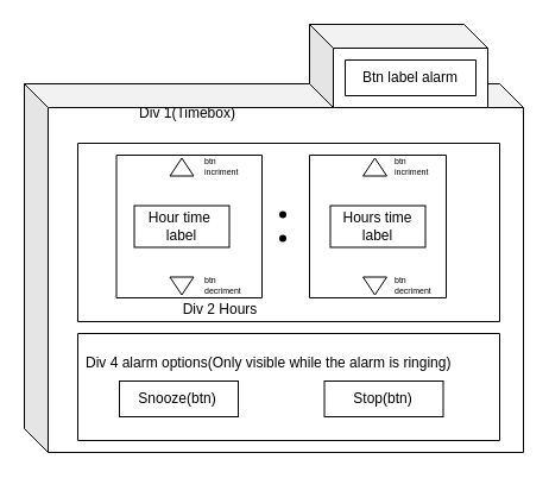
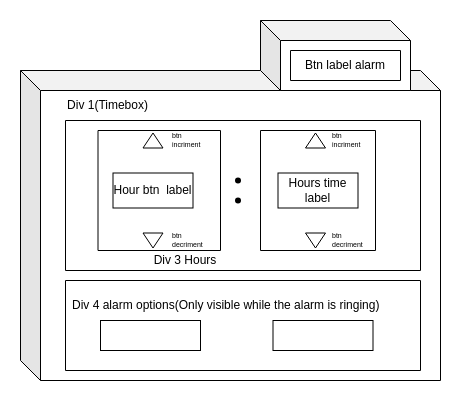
  <mxCell id="0" />
  <mxCell id="1" parent="0" />
  <mxCell id="2" value="" style="shape=cube;whiteSpace=wrap;html=1;boundedLbl=1;backgroundOutline=1;darkOpacity=0.05;darkOpacity2=0.1;" vertex="1" parent="1"><mxGeometry x="20" y="70" width="420" height="310" as="geometry" /></mxCell>
  <mxCell id="3" value="" style="shape=cube;whiteSpace=wrap;html=1;boundedLbl=1;backgroundOutline=1;darkOpacity=0.05;darkOpacity2=0.1;rotation=0;" vertex="1" parent="1"><mxGeometry x="260" y="20" width="150" height="70" as="geometry" /></mxCell>
- <mxCell id="4" value="Div 1(Timebox)" style="text;html=1;strokeColor=none;fillColor=none;align=center;verticalAlign=middle;whiteSpace=wrap;rounded=0;" vertex="1" parent="1"><mxGeometry x="115" y="80" width="85" height="30" as="geometry" /></mxCell>
+ <mxCell id="4" value="Div 1(Timebox)" style="text;html=1;strokeColor=none;fillColor=none;align=center;verticalAlign=middle;whiteSpace=wrap;rounded=0;" vertex="1" parent="1"><mxGeometry x="65" y="90" width="85" height="30" as="geometry" /></mxCell>
  <mxCell id="5" value="" style="swimlane;startSize=0;" vertex="1" parent="1"><mxGeometry x="65" y="120" width="355" height="150" as="geometry"><mxRectangle x="225" y="310" width="50" height="40" as="alternateBounds" /></mxGeometry></mxCell>
  <mxCell id="6" value="" style="shape=waypoint;sketch=0;fillStyle=solid;size=6;pointerEvents=1;points=[];fillColor=none;resizable=0;rotatable=0;perimeter=centerPerimeter;snapToPoint=1;" vertex="1" parent="5"><mxGeometry x="162.5" y="70" width="20" height="20" as="geometry" /></mxCell>
  <mxCell id="7" value="" style="shape=waypoint;sketch=0;fillStyle=solid;size=6;pointerEvents=1;points=[];fillColor=none;resizable=0;rotatable=0;perimeter=centerPerimeter;snapToPoint=1;" vertex="1" parent="5"><mxGeometry x="162.5" y="50" width="20" height="20" as="geometry" /></mxCell>
  <mxCell id="8" value="" style="swimlane;startSize=0;" vertex="1" parent="5"><mxGeometry x="32.5" y="10" width="122.5" height="120" as="geometry"><mxRectangle x="32.5" y="10" width="50" height="40" as="alternateBounds" /></mxGeometry></mxCell>
  <mxCell id="9" value="" style="triangle;whiteSpace=wrap;html=1;rotation=-90;" vertex="1" parent="8"><mxGeometry x="47.5" width="15" height="20" as="geometry" /></mxCell>
  <mxCell id="10" value="" style="triangle;whiteSpace=wrap;html=1;rotation=90;" vertex="1" parent="8"><mxGeometry x="47.5" y="100" width="15" height="20" as="geometry" /></mxCell>
  <mxCell id="11" value="btn incriment" style="text;html=1;strokeColor=none;fillColor=none;align=left;verticalAlign=middle;whiteSpace=wrap;rounded=0;fontSize=7;" vertex="1" parent="8"><mxGeometry x="72.5" y="5" width="37.5" height="10" as="geometry" /></mxCell>
  <mxCell id="12" value="btn decriment" style="text;html=1;strokeColor=none;fillColor=none;align=left;verticalAlign=middle;whiteSpace=wrap;rounded=0;fontSize=7;" vertex="1" parent="8"><mxGeometry x="72.5" y="105" width="37.5" height="10" as="geometry" /></mxCell>
  <mxCell id="13" value="" style="rounded=0;whiteSpace=wrap;html=1;" vertex="1" parent="8"><mxGeometry x="15" y="42.5" width="80" height="35" as="geometry" /></mxCell>
- <mxCell id="14" value="Hour time&amp;nbsp; label" style="text;html=1;strokeColor=none;fillColor=none;align=center;verticalAlign=middle;whiteSpace=wrap;rounded=0;" vertex="1" parent="8"><mxGeometry x="12.5" y="45" width="85" height="30" as="geometry" /></mxCell>
+ <mxCell id="14" value="Hour btn&amp;nbsp; label" style="text;html=1;strokeColor=none;fillColor=none;align=center;verticalAlign=middle;whiteSpace=wrap;rounded=0;" vertex="1" parent="8"><mxGeometry x="12.5" y="45" width="85" height="30" as="geometry" /></mxCell>
  <mxCell id="15" value="" style="swimlane;startSize=0;" vertex="1" parent="5"><mxGeometry x="195" y="10" width="115" height="120" as="geometry"><mxRectangle x="195" y="20" width="50" height="40" as="alternateBounds" /></mxGeometry></mxCell>
  <mxCell id="16" value="" style="triangle;whiteSpace=wrap;html=1;rotation=-90;" vertex="1" parent="15"><mxGeometry x="47.5" width="15" height="20" as="geometry" /></mxCell>
  <mxCell id="17" value="" style="triangle;whiteSpace=wrap;html=1;rotation=90;" vertex="1" parent="15"><mxGeometry x="47.5" y="100" width="15" height="20" as="geometry" /></mxCell>
  <mxCell id="18" value="btn incriment" style="text;html=1;strokeColor=none;fillColor=none;align=left;verticalAlign=middle;whiteSpace=wrap;rounded=0;fontSize=7;" vertex="1" parent="15"><mxGeometry x="70" y="5" width="37.5" height="10" as="geometry" /></mxCell>
  <mxCell id="19" value="btn decriment" style="text;html=1;strokeColor=none;fillColor=none;align=left;verticalAlign=middle;whiteSpace=wrap;rounded=0;fontSize=7;" vertex="1" parent="15"><mxGeometry x="70" y="105" width="37.5" height="10" as="geometry" /></mxCell>
  <mxCell id="20" value="" style="rounded=0;whiteSpace=wrap;html=1;" vertex="1" parent="15"><mxGeometry x="17.5" y="42.5" width="80" height="35" as="geometry" /></mxCell>
  <mxCell id="21" value="Hours time label" style="text;html=1;strokeColor=none;fillColor=none;align=center;verticalAlign=middle;whiteSpace=wrap;rounded=0;" vertex="1" parent="15"><mxGeometry x="15" y="45" width="85" height="30" as="geometry" /></mxCell>
  <mxCell id="22" value="Btn label alarm" style="text;html=1;strokeColor=none;fillColor=none;align=center;verticalAlign=middle;whiteSpace=wrap;rounded=0;" vertex="1" parent="1"><mxGeometry x="280" y="50" width="130" height="30" as="geometry" /></mxCell>
  <mxCell id="23" value="" style="swimlane;startSize=0;" vertex="1" parent="1"><mxGeometry x="290" y="50" width="110" height="30" as="geometry" /></mxCell>
- <mxCell id="24" value="Div 2 Hours" style="text;html=1;strokeColor=none;fillColor=none;align=center;verticalAlign=middle;whiteSpace=wrap;rounded=0;" vertex="1" parent="1"><mxGeometry x="150" y="250" width="70" height="20" as="geometry" /></mxCell>
+ <mxCell id="24" value="Div 3 Hours" style="text;html=1;strokeColor=none;fillColor=none;align=center;verticalAlign=middle;whiteSpace=wrap;rounded=0;" vertex="1" parent="1"><mxGeometry x="150" y="250" width="70" height="20" as="geometry" /></mxCell>
  <mxCell id="25" value="" style="rounded=0;whiteSpace=wrap;html=1;" vertex="1" parent="1"><mxGeometry x="100" y="320" width="100" height="30" as="geometry" /></mxCell>
- <mxCell id="26" value="Snooze(btn)" style="text;html=1;strokeColor=none;fillColor=none;align=center;verticalAlign=middle;whiteSpace=wrap;rounded=0;" vertex="1" parent="1"><mxGeometry x="119" y="320" width="60" height="30" as="geometry" /></mxCell>
  <mxCell id="27" value="" style="rounded=0;whiteSpace=wrap;html=1;" vertex="1" parent="1"><mxGeometry x="272.5" y="320" width="100" height="30" as="geometry" /></mxCell>
- <mxCell id="28" value="Stop(btn)" style="text;html=1;strokeColor=none;fillColor=none;align=center;verticalAlign=middle;whiteSpace=wrap;rounded=0;" vertex="1" parent="1"><mxGeometry x="291.5" y="320" width="60" height="30" as="geometry" /></mxCell>
  <mxCell id="29" value="" style="swimlane;startSize=0;" vertex="1" parent="1"><mxGeometry x="65" y="280" width="355" height="90" as="geometry"><mxRectangle x="225" y="450" width="50" height="40" as="alternateBounds" /></mxGeometry></mxCell>
  <mxCell id="30" value="Div 4 alarm options(Only visible while the alarm is ringing)" style="text;html=1;strokeColor=none;fillColor=none;align=left;verticalAlign=middle;whiteSpace=wrap;rounded=0;" vertex="1" parent="1"><mxGeometry x="70" y="290" width="350" height="30" as="geometry" /></mxCell>
